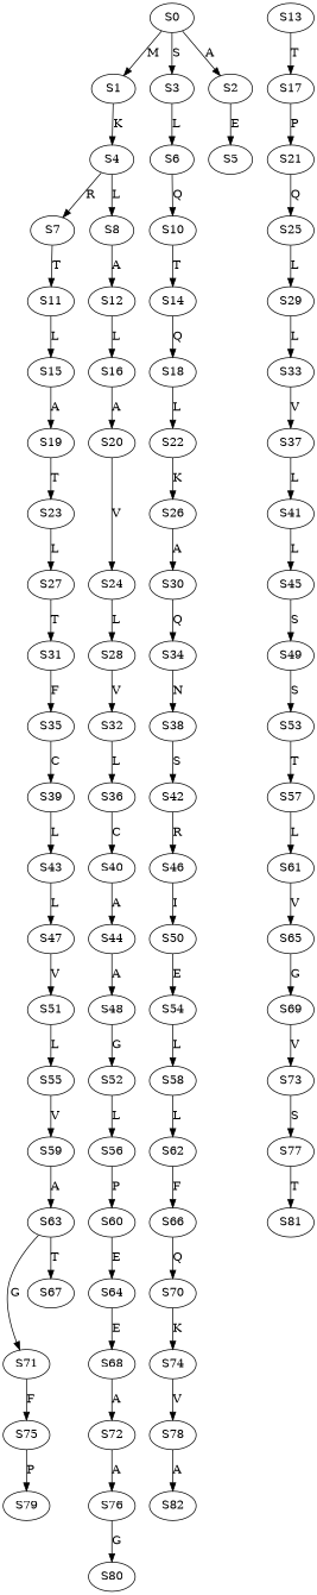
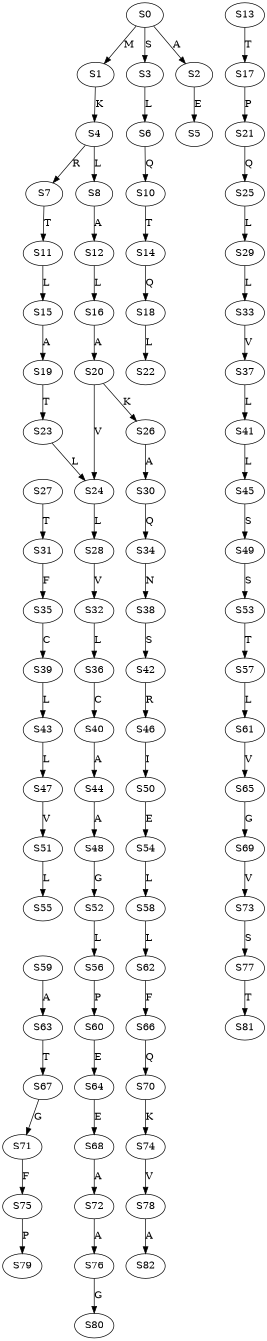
  strict digraph {
    S0
    S1
    S2
    S3
    S4
    S5
    S6
    S7
    S8
    S10
    S11
    S12
    S14
    S15
    S16
    S13
    S17
    S18
    S19
    S20
    S21
    S22
    S23
    S24
    S25
    S26
    S27
    S28
    S29
    S30
    S31
    S32
    S33
    S34
    S35
    S36
    S37
    S38
    S39
    S40
    S41
    S42
    S43
    S44
    S45
    S46
    S47
    S48
    S49
    S50
    S51
    S52
    S53
    S54
    S55
    S56
    S57
    S58
    S59
    S60
    S61
    S62
    S63
    S64
    S65
    S66
    S67
    S68
    S69
    S70
    S71
    S72
    S73
    S74
    S75
    S76
    S77
    S78
    S79
    S80
    S81
    S82
    S0 -> S1 [label=M]
    S0 -> S2 [label=A]
    S0 -> S3 [label=S]
    S1 -> S4 [label=K]
    S2 -> S5 [label=E]
    S3 -> S6 [label=L]
    S4 -> S7 [label=R]
    S4 -> S8 [label=L]
    S6 -> S10 [label=Q]
    S7 -> S11 [label=T]
    S8 -> S12 [label=A]
    S10 -> S14 [label=T]
    S11 -> S15 [label=L]
    S12 -> S16 [label=L]
    S14 -> S18 [label=Q]
    S15 -> S19 [label=A]
    S16 -> S20 [label=A]
    S13 -> S17 [label=T]
    S17 -> S21 [label=P]
    S18 -> S22 [label=L]
    S19 -> S23 [label=T]
    S20 -> S24 [label=V]
    S21 -> S25 [label=Q]
-   S22 -> S26 [label=K]
-   S23 -> S27 [label=L]
+   S20 -> S26 [label=K]
+   S23 -> S24 [label=L]
    S24 -> S28 [label=L]
    S25 -> S29 [label=L]
    S26 -> S30 [label=A]
    S27 -> S31 [label=T]
    S28 -> S32 [label=V]
    S29 -> S33 [label=L]
    S30 -> S34 [label=Q]
    S31 -> S35 [label=F]
    S32 -> S36 [label=L]
    S33 -> S37 [label=V]
    S34 -> S38 [label=N]
    S35 -> S39 [label=C]
    S36 -> S40 [label=C]
    S37 -> S41 [label=L]
    S38 -> S42 [label=S]
    S39 -> S43 [label=L]
    S40 -> S44 [label=A]
    S41 -> S45 [label=L]
    S42 -> S46 [label=R]
    S43 -> S47 [label=L]
    S44 -> S48 [label=A]
    S45 -> S49 [label=S]
    S46 -> S50 [label=I]
    S47 -> S51 [label=V]
    S48 -> S52 [label=G]
    S49 -> S53 [label=S]
    S50 -> S54 [label=E]
    S51 -> S55 [label=L]
    S52 -> S56 [label=L]
    S53 -> S57 [label=T]
    S54 -> S58 [label=L]
-   S55 -> S59 [label=V]
    S56 -> S60 [label=P]
    S57 -> S61 [label=L]
    S58 -> S62 [label=L]
    S59 -> S63 [label=A]
    S60 -> S64 [label=E]
    S61 -> S65 [label=V]
    S62 -> S66 [label=F]
    S63 -> S67 [label=T]
    S64 -> S68 [label=E]
    S65 -> S69 [label=G]
    S66 -> S70 [label=Q]
-   S63 -> S71 [label=G]
+   S67 -> S71 [label=G]
    S68 -> S72 [label=A]
    S69 -> S73 [label=V]
    S70 -> S74 [label=K]
    S71 -> S75 [label=F]
    S72 -> S76 [label=A]
    S73 -> S77 [label=S]
    S74 -> S78 [label=V]
    S75 -> S79 [label=P]
    S76 -> S80 [label=G]
    S77 -> S81 [label=T]
    S78 -> S82 [label=A]
  }
